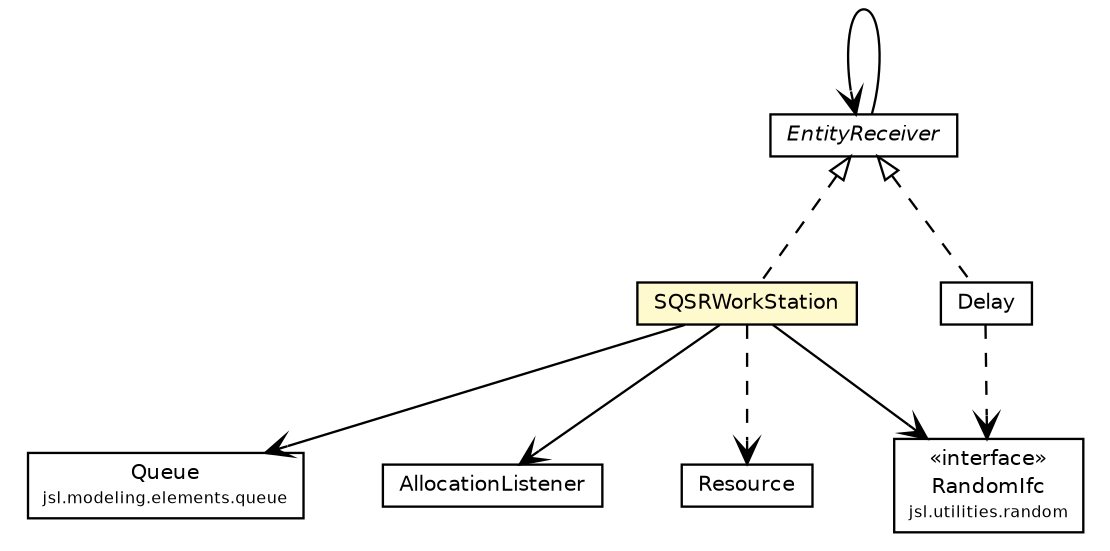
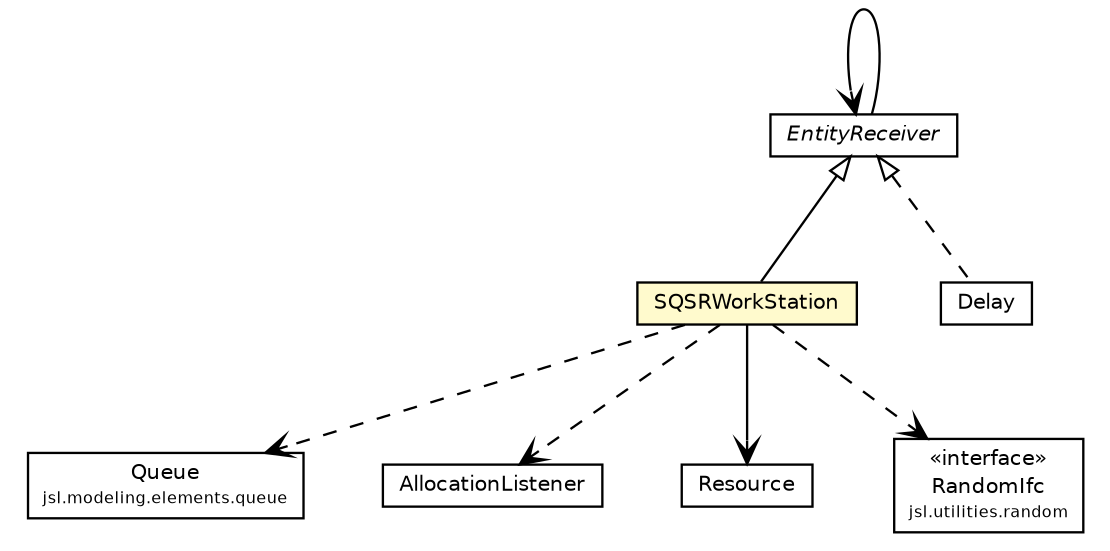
  digraph {
    nodesep=0.25
    ranksep=0.5
    node [fontcolor=black fontname=Helvetica fontsize=9.0 shape=plaintext]
    edge [arrowhead=open color=black fontcolor=black fontname=Helvetica fontsize=10.0 headport=p labelfontname=Helvetica labelfontsize=10 tailport=p]
    n1 [label=<<table title="jsl.modeling.elements.queue.Queue" border="0" cellborder="1" cellspacing="0" cellpadding="2" port="p" href="../queue/Queue.html"> 		<tr><td><table border="0" cellspacing="0" cellpadding="1"> <tr><td align="center" balign="center"> Queue </td></tr> <tr><td align="center" balign="center"><font point-size="7.0"> jsl.modeling.elements.queue </font></td></tr> 		</table></td></tr> 		</table>>]
    n2 [label=<<table title="jsl.modeling.elements.resource.SQSRWorkStation" border="0" cellborder="1" cellspacing="0" cellpadding="2" port="p" bgcolor="lemonChiffon" href="./SQSRWorkStation.html"> 		<tr><td><table border="0" cellspacing="0" cellpadding="1"> <tr><td align="center" balign="center"> SQSRWorkStation </td></tr> 		</table></td></tr> 		</table>>]
    n3 [label=<<table title="jsl.modeling.elements.resource.SQSRWorkStation.AllocationListener" border="0" cellborder="1" cellspacing="0" cellpadding="2" port="p" href="./SQSRWorkStation.AllocationListener.html"> 		<tr><td><table border="0" cellspacing="0" cellpadding="1"> <tr><td align="center" balign="center"> AllocationListener </td></tr> 		</table></td></tr> 		</table>>]
    n4 [label=<<table title="jsl.modeling.elements.resource.Resource" border="0" cellborder="1" cellspacing="0" cellpadding="2" port="p" href="./Resource.html"> 		<tr><td><table border="0" cellspacing="0" cellpadding="1"> <tr><td align="center" balign="center"> Resource </td></tr> 		</table></td></tr> 		</table>>]
    n5 [label=<<table title="jsl.utilities.random.RandomIfc" border="0" cellborder="1" cellspacing="0" cellpadding="2" port="p" href="../../../utilities/random/RandomIfc.html"> 		<tr><td><table border="0" cellspacing="0" cellpadding="1"> <tr><td align="center" balign="center"> &#171;interface&#187; </td></tr> <tr><td align="center" balign="center"> RandomIfc </td></tr> <tr><td align="center" balign="center"><font point-size="7.0"> jsl.utilities.random </font></td></tr> 		</table></td></tr> 		</table>>]
    n6 [label=<<table title="jsl.modeling.elements.resource.Delay" border="0" cellborder="1" cellspacing="0" cellpadding="2" port="p" href="./Delay.html"> 		<tr><td><table border="0" cellspacing="0" cellpadding="1"> <tr><td align="center" balign="center"> Delay </td></tr> 		</table></td></tr> 		</table>>]
    n7 [label=<<table title="jsl.modeling.elements.resource.EntityReceiver" border="0" cellborder="1" cellspacing="0" cellpadding="2" port="p" href="./EntityReceiver.html"> 		<tr><td><table border="0" cellspacing="0" cellpadding="1"> <tr><td align="center" balign="center"><font face="Helvetica-Oblique"> EntityReceiver </font></td></tr> 		</table></td></tr> 		</table>>]
-   n2 -> n1
-   n2 -> n3
-   n2 -> n4 [style=dashed]
-   n2 -> n5 [style=solid]
-   n6 -> n5 [style=dashed]
-   n7 -> n2 [arrowtail=empty dir=back fontsize=10 style=dashed arrowhead="" color="" fontcolor=""]
+   n2 -> n1 [style=dashed]
+   n2 -> n3 [style=dashed]
+   n2 -> n4
+   n2 -> n5 [style=dashed]
+   n7 -> n2 [arrowtail=empty dir=back fontsize=10 arrowhead="" color="" fontcolor=""]
    n7 -> n6 [arrowtail=empty dir=back fontsize=10 style=dashed arrowhead="" color="" fontcolor=""]
    n7 -> n7
  }
